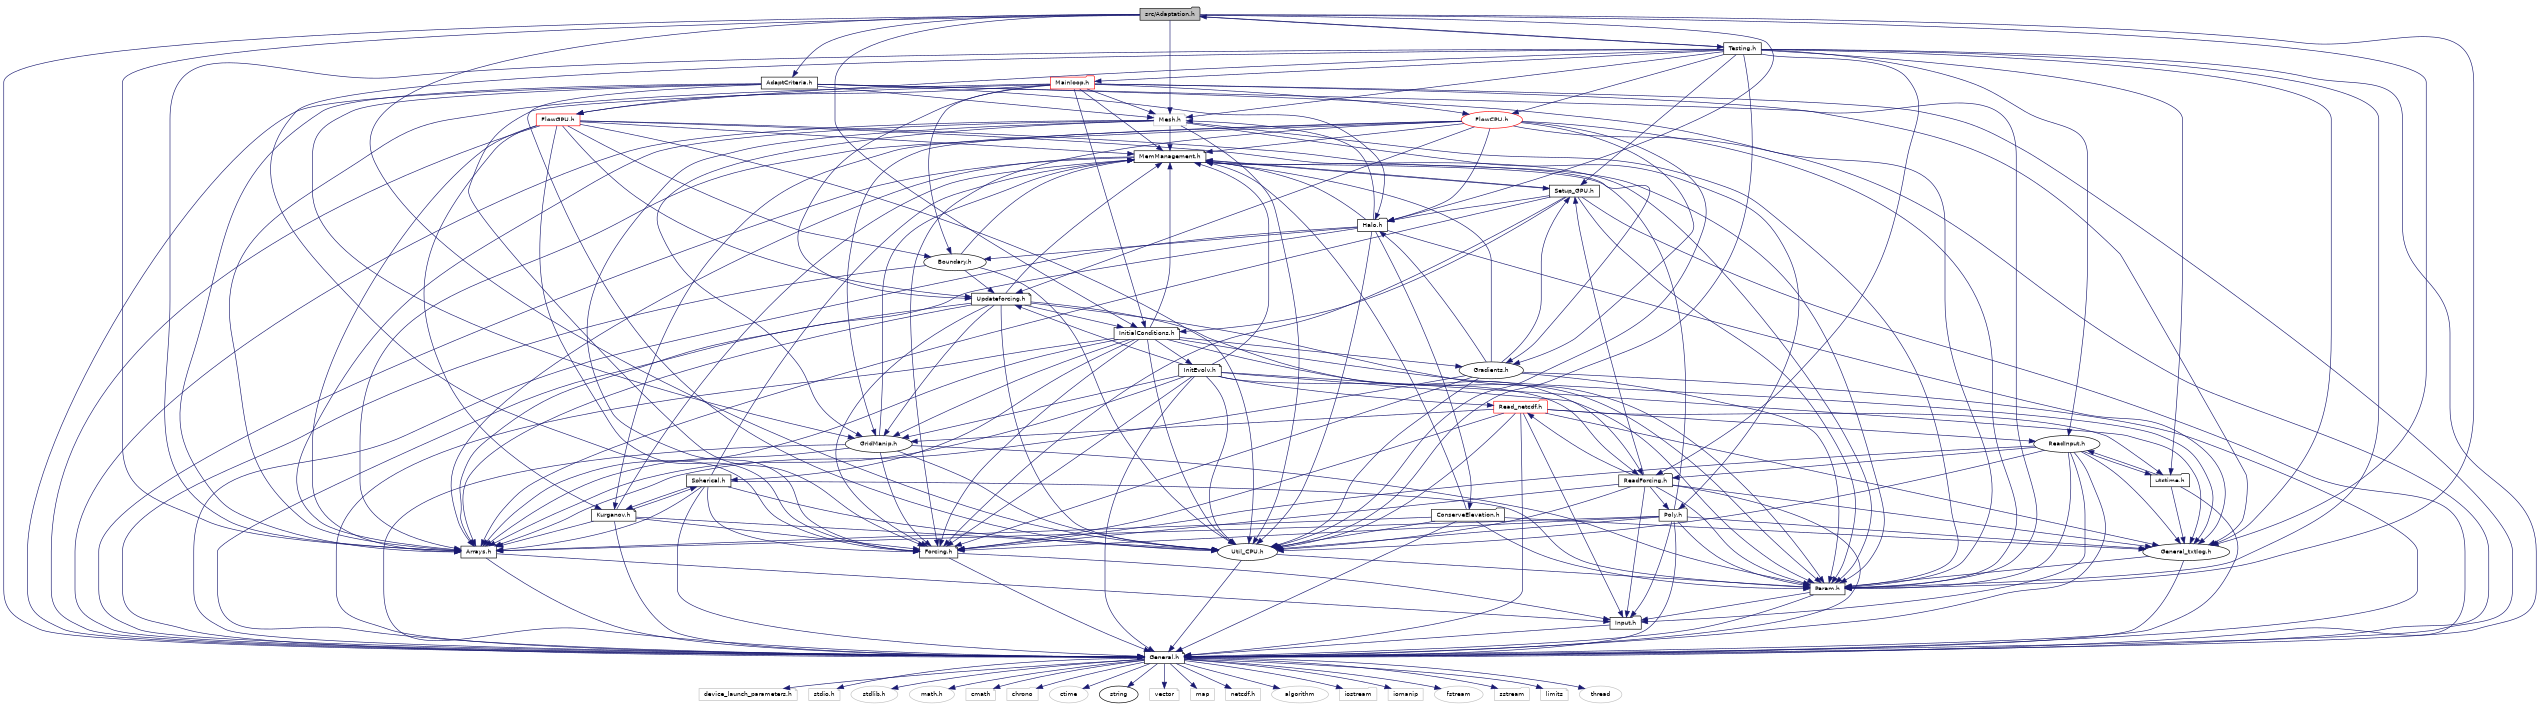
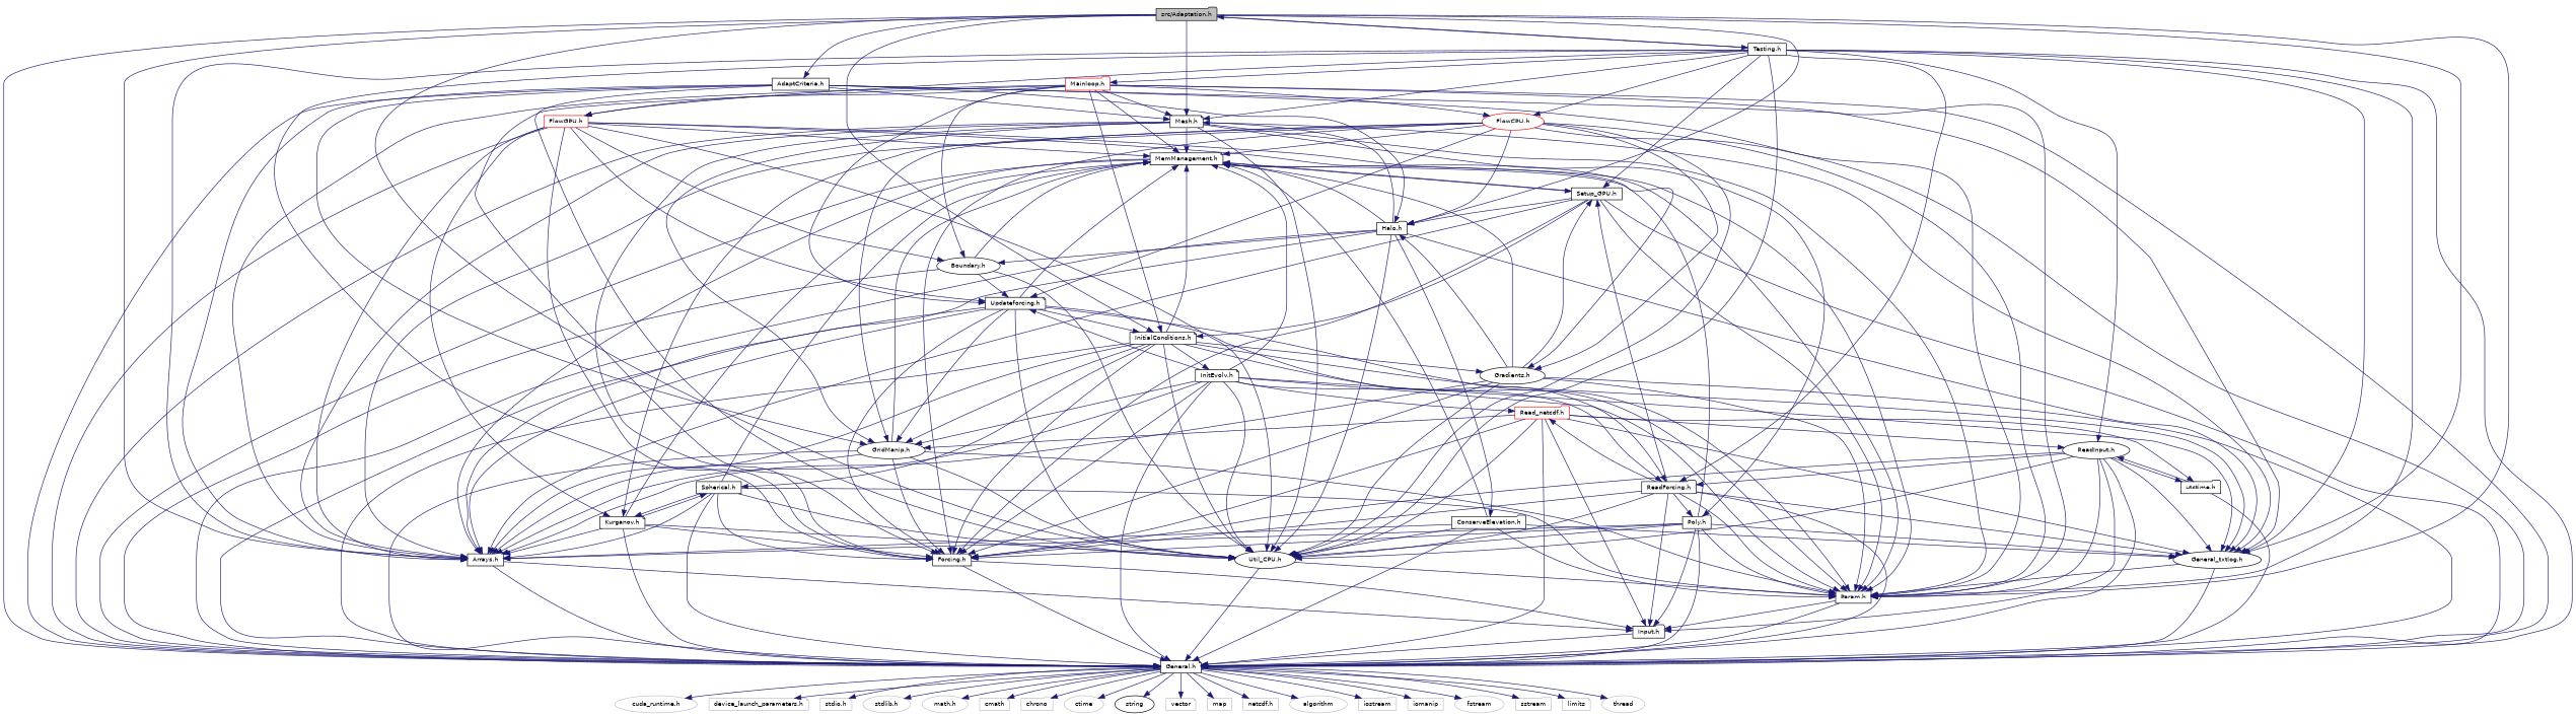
  digraph {
    node [color=black fillcolor=white fontname=Helvetica fontsize=10 shape=ellipse style=filled]
    edge [color=midnightblue fontname=Helvetica fontsize=10 labelfontname=Helvetica labelfontsize=10 style=solid]
    n1 [fillcolor=grey75 fontcolor=black height=0.2 label="src/Adaptation.h" shape=folder width=0.4]
    n2 [height=0.2 label="General.h" shape=note width=0.4]
    n3 [height=0.2 label="Param.h" shape=box width=0.4]
    n4 [height=0.2 label="General_txtlog.h" width=0.4]
    n5 [height=0.2 label="Util_CPU.h" width=0.4]
    n6 [height=0.2 label="Arrays.h" shape=folder width=0.4]
-   n7 [color=grey75 height=0.2 label="Mesh.h" shape=note width=0.4]
+   n7 [height=0.2 label="Mesh.h" shape=note width=0.4]
    n8 [height=0.2 label="Halo.h" shape=folder width=0.4]
    n9 [height=0.2 label="InitialConditions.h" shape=note width=0.4]
    n10 [height=0.2 label="AdaptCriteria.h" shape=box width=0.4]
    n11 [height=0.2 label="Testing.h" shape=box width=0.4]
+   n12 [color=grey75 height=0.2 label="cuda_runtime.h" width=0.4]
    n13 [color=grey75 height=0.2 label="device_launch_parameters.h" shape=note width=0.4]
    n14 [color=grey75 height=0.2 label="stdio.h" shape=note width=0.4]
    n15 [color=grey75 height=0.2 label="stdlib.h" width=0.4]
    n16 [color=grey75 height=0.2 label="math.h" width=0.4]
    n17 [color=grey75 height=0.2 label=cmath shape=note width=0.4]
    n18 [color=grey75 height=0.2 label=chrono shape=folder width=0.4]
    n19 [color=grey75 height=0.2 label=ctime width=0.4]
    n20 [height=0.2 label=string width=0.4]
    n21 [color=grey75 height=0.2 label=vector shape=note width=0.4]
    n22 [color=grey75 height=0.2 label=map shape=box width=0.4]
    n23 [color=grey75 height=0.2 label="netcdf.h" shape=box width=0.4]
    n24 [color=grey75 height=0.2 label=algorithm width=0.4]
    n25 [color=grey75 height=0.2 label=iostream shape=folder width=0.4]
    n26 [color=grey75 height=0.2 label=iomanip shape=box width=0.4]
    n27 [color=grey75 height=0.2 label=fstream width=0.4]
    n28 [color=grey75 height=0.2 label=sstream shape=folder width=0.4]
    n29 [color=grey75 height=0.2 label=limits shape=note width=0.4]
    n30 [color=grey75 height=0.2 label=thread width=0.4]
    n31 [height=0.2 label="Input.h" shape=folder width=0.4]
    n32 [height=0.2 label="Forcing.h" shape=note width=0.4]
    n33 [height=0.2 label="MemManagement.h" shape=note width=0.4]
    n34 [height=0.2 label="GridManip.h" width=0.4]
    n35 [height=0.2 label="Poly.h" shape=folder width=0.4]
    n36 [height=0.2 label="Boundary.h" width=0.4]
    n37 [height=0.2 label="ConserveElevation.h" shape=folder width=0.4]
    n38 [height=0.2 label="InitEvolv.h" shape=note width=0.4]
    n39 [height=0.2 label="Gradients.h" width=0.4]
    n40 [height=0.2 label="Spherical.h" shape=box width=0.4]
    n41 [height=0.2 label="Setup_GPU.h" shape=box width=0.4]
    n42 [height=0.2 label="ReadForcing.h" shape=folder width=0.4]
    n43 [height=0.2 label="ReadInput.h" width=0.4]
    n44 [height=0.2 label="utctime.h" shape=folder width=0.4]
    n45 [color=red height=0.2 label="Mainloop.h" shape=folder width=0.4]
    n46 [color=red height=0.2 label="FlowGPU.h" shape=box width=0.4]
    n47 [color=red height=0.2 label="FlowCPU.h" width=0.4]
    n48 [height=0.2 label="Updateforcing.h" shape=note width=0.4]
    n49 [color=red height=0.2 label="Read_netcdf.h" shape=folder width=0.4]
    n50 [height=0.2 label="Kurganov.h" shape=note width=0.4]
    n1 -> n2
    n1 -> n3
    n1 -> n4
    n1 -> n5
    n1 -> n6
    n1 -> n7
    n1 -> n8
    n1 -> n9
    n1 -> n10
    n1 -> n11
+   n2 -> n12
    n2 -> n13
    n2 -> n14
    n2 -> n15
    n2 -> n16
    n2 -> n17
    n2 -> n18
    n2 -> n19
    n2 -> n20
    n2 -> n21
    n2 -> n22
    n2 -> n23
    n2 -> n24
    n2 -> n25
    n2 -> n26
    n2 -> n27
    n2 -> n28
    n2 -> n29
    n2 -> n30
    n3 -> n2
    n3 -> n31
    n4 -> n2
    n4 -> n3
    n5 -> n2
    n5 -> n3
    n6 -> n2
    n6 -> n31
    n7 -> n2
    n7 -> n3
-   n44 -> n4
+   n7 -> n4
    n7 -> n5
    n7 -> n6
    n7 -> n32
    n7 -> n33
    n7 -> n34
    n7 -> n35
    n8 -> n2
    n8 -> n4
    n8 -> n5
    n8 -> n6
    n8 -> n7
    n8 -> n33
    n8 -> n36
    n8 -> n37
    n9 -> n2
    n9 -> n3
    n9 -> n4
    n9 -> n5
    n9 -> n6
    n9 -> n32
    n9 -> n33
    n9 -> n34
    n9 -> n38
    n9 -> n39
    n9 -> n40
    n10 -> n2
    n10 -> n3
    n10 -> n4
    n10 -> n5
    n10 -> n6
    n10 -> n7
    n10 -> n8
    n10 -> n34
    n11 -> n1
    n11 -> n2
    n11 -> n3
    n11 -> n4
    n11 -> n5
    n11 -> n6
    n11 -> n7
    n11 -> n32
    n11 -> n41
    n11 -> n42
    n11 -> n43
-   n11 -> n44
    n11 -> n45
    n11 -> n46
    n11 -> n47
    n31 -> n2
    n32 -> n2
    n32 -> n31
    n33 -> n2
    n33 -> n3
    n33 -> n6
    n33 -> n41
    n34 -> n2
    n34 -> n3
    n34 -> n5
    n34 -> n6
    n34 -> n32
    n34 -> n33
    n35 -> n2
    n35 -> n3
    n35 -> n4
    n35 -> n5
    n35 -> n6
    n35 -> n31
    n35 -> n32
    n35 -> n33
    n36 -> n2
    n36 -> n5
    n36 -> n33
    n36 -> n48
    n37 -> n2
    n37 -> n3
    n37 -> n4
    n37 -> n5
    n37 -> n6
    n37 -> n33
    n38 -> n2
    n38 -> n3
    n38 -> n4
    n38 -> n5
    n38 -> n6
    n38 -> n32
    n38 -> n33
    n38 -> n34
    n38 -> n42
    n38 -> n48
    n38 -> n49
    n39 -> n2
    n39 -> n3
    n39 -> n5
    n39 -> n6
    n39 -> n8
    n39 -> n32
    n39 -> n33
    n39 -> n41
    n40 -> n2
    n40 -> n3
    n40 -> n5
    n40 -> n6
    n40 -> n32
    n40 -> n33
    n40 -> n50
    n41 -> n2
    n41 -> n3
    n41 -> n6
    n41 -> n8
    n41 -> n9
    n41 -> n32
    n41 -> n33
    n42 -> n2
    n42 -> n3
    n42 -> n4
    n42 -> n5
    n42 -> n31
    n42 -> n32
    n42 -> n35
    n42 -> n41
    n42 -> n49
    n43 -> n2
    n43 -> n3
    n43 -> n4
    n43 -> n5
    n43 -> n31
    n43 -> n32
    n43 -> n42
    n43 -> n44
    n44 -> n2
    n44 -> n43
    n45 -> n2
    n45 -> n3
    n45 -> n6
    n45 -> n7
    n45 -> n9
    n45 -> n32
    n45 -> n33
    n45 -> n36
    n45 -> n46
    n45 -> n47
    n45 -> n48
    n46 -> n2
    n46 -> n3
    n46 -> n5
    n46 -> n6
    n46 -> n32
    n46 -> n33
    n46 -> n36
    n46 -> n39
    n46 -> n48
    n46 -> n50
    n47 -> n2
    n47 -> n3
    n47 -> n5
    n47 -> n6
    n47 -> n8
    n47 -> n32
    n47 -> n33
    n47 -> n34
    n47 -> n39
    n47 -> n48
    n47 -> n50
    n48 -> n2
    n48 -> n3
    n48 -> n5
    n48 -> n6
    n48 -> n9
    n48 -> n32
    n48 -> n33
    n48 -> n34
    n48 -> n42
    n49 -> n2
    n49 -> n4
    n49 -> n5
    n49 -> n31
    n49 -> n32
    n49 -> n34
    n49 -> n43
    n49 -> n44
    n50 -> n2
    n50 -> n5
    n50 -> n6
    n50 -> n32
    n50 -> n33
    n50 -> n40
  }
